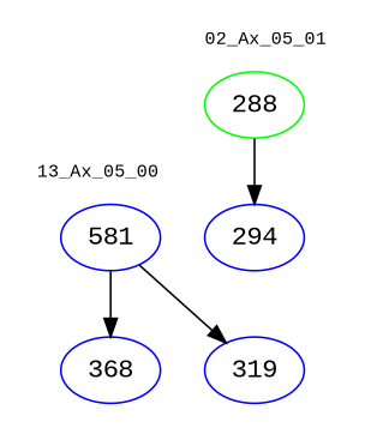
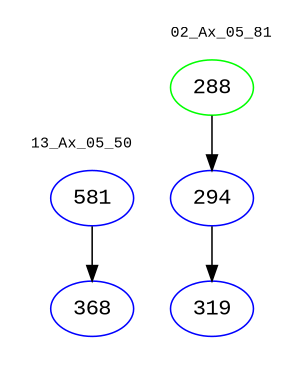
  digraph {
    fontname="Liberation Mono"
    node [color=blue fontname="Liberation Mono"]
    edge [color=black fontname="Liberation Mono"]
    n1 [label=581]
    n2 [label=368]
    n3 [color=green label=288]
    n4 [label=294]
    n5 [label=319]
    subgraph cluster_1 {
      color=white
      fontsize=10
-     label="13_Ax_05_00"
+     label="13_Ax_05_50"
      n1
      n2
    }
    subgraph cluster_2 {
      color=white
      fontsize=10
-     label="02_Ax_05_01"
+     label="02_Ax_05_81"
      n3
      n4
      n5
    }
    n1 -> n2
    n3 -> n4
-   n1 -> n5
+   n4 -> n5
  }
